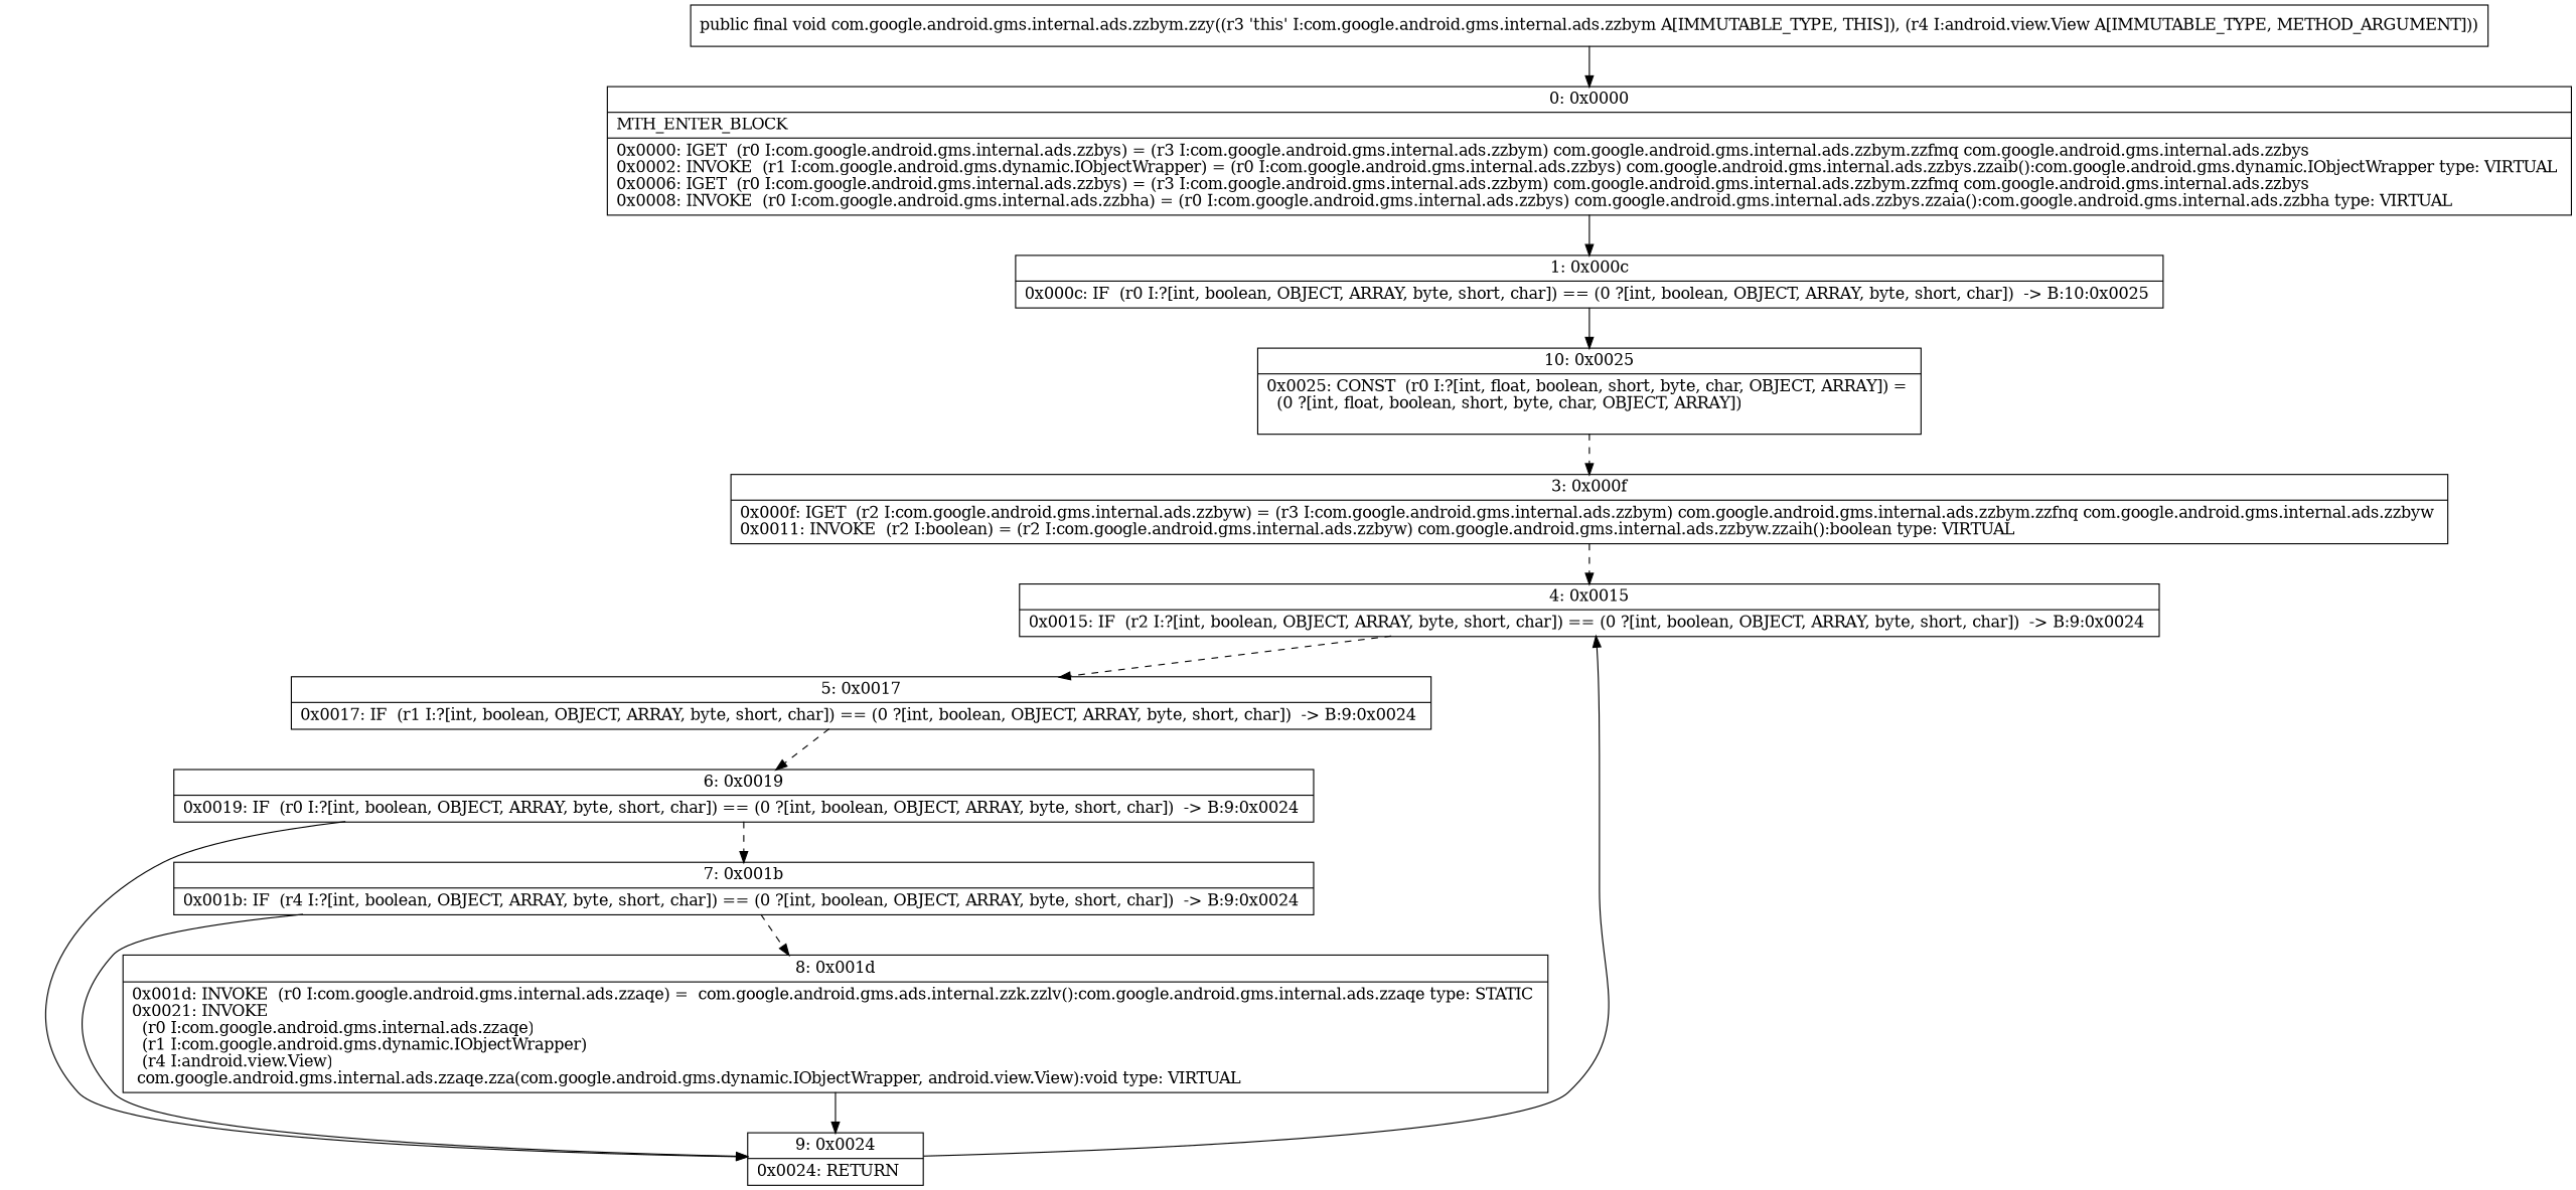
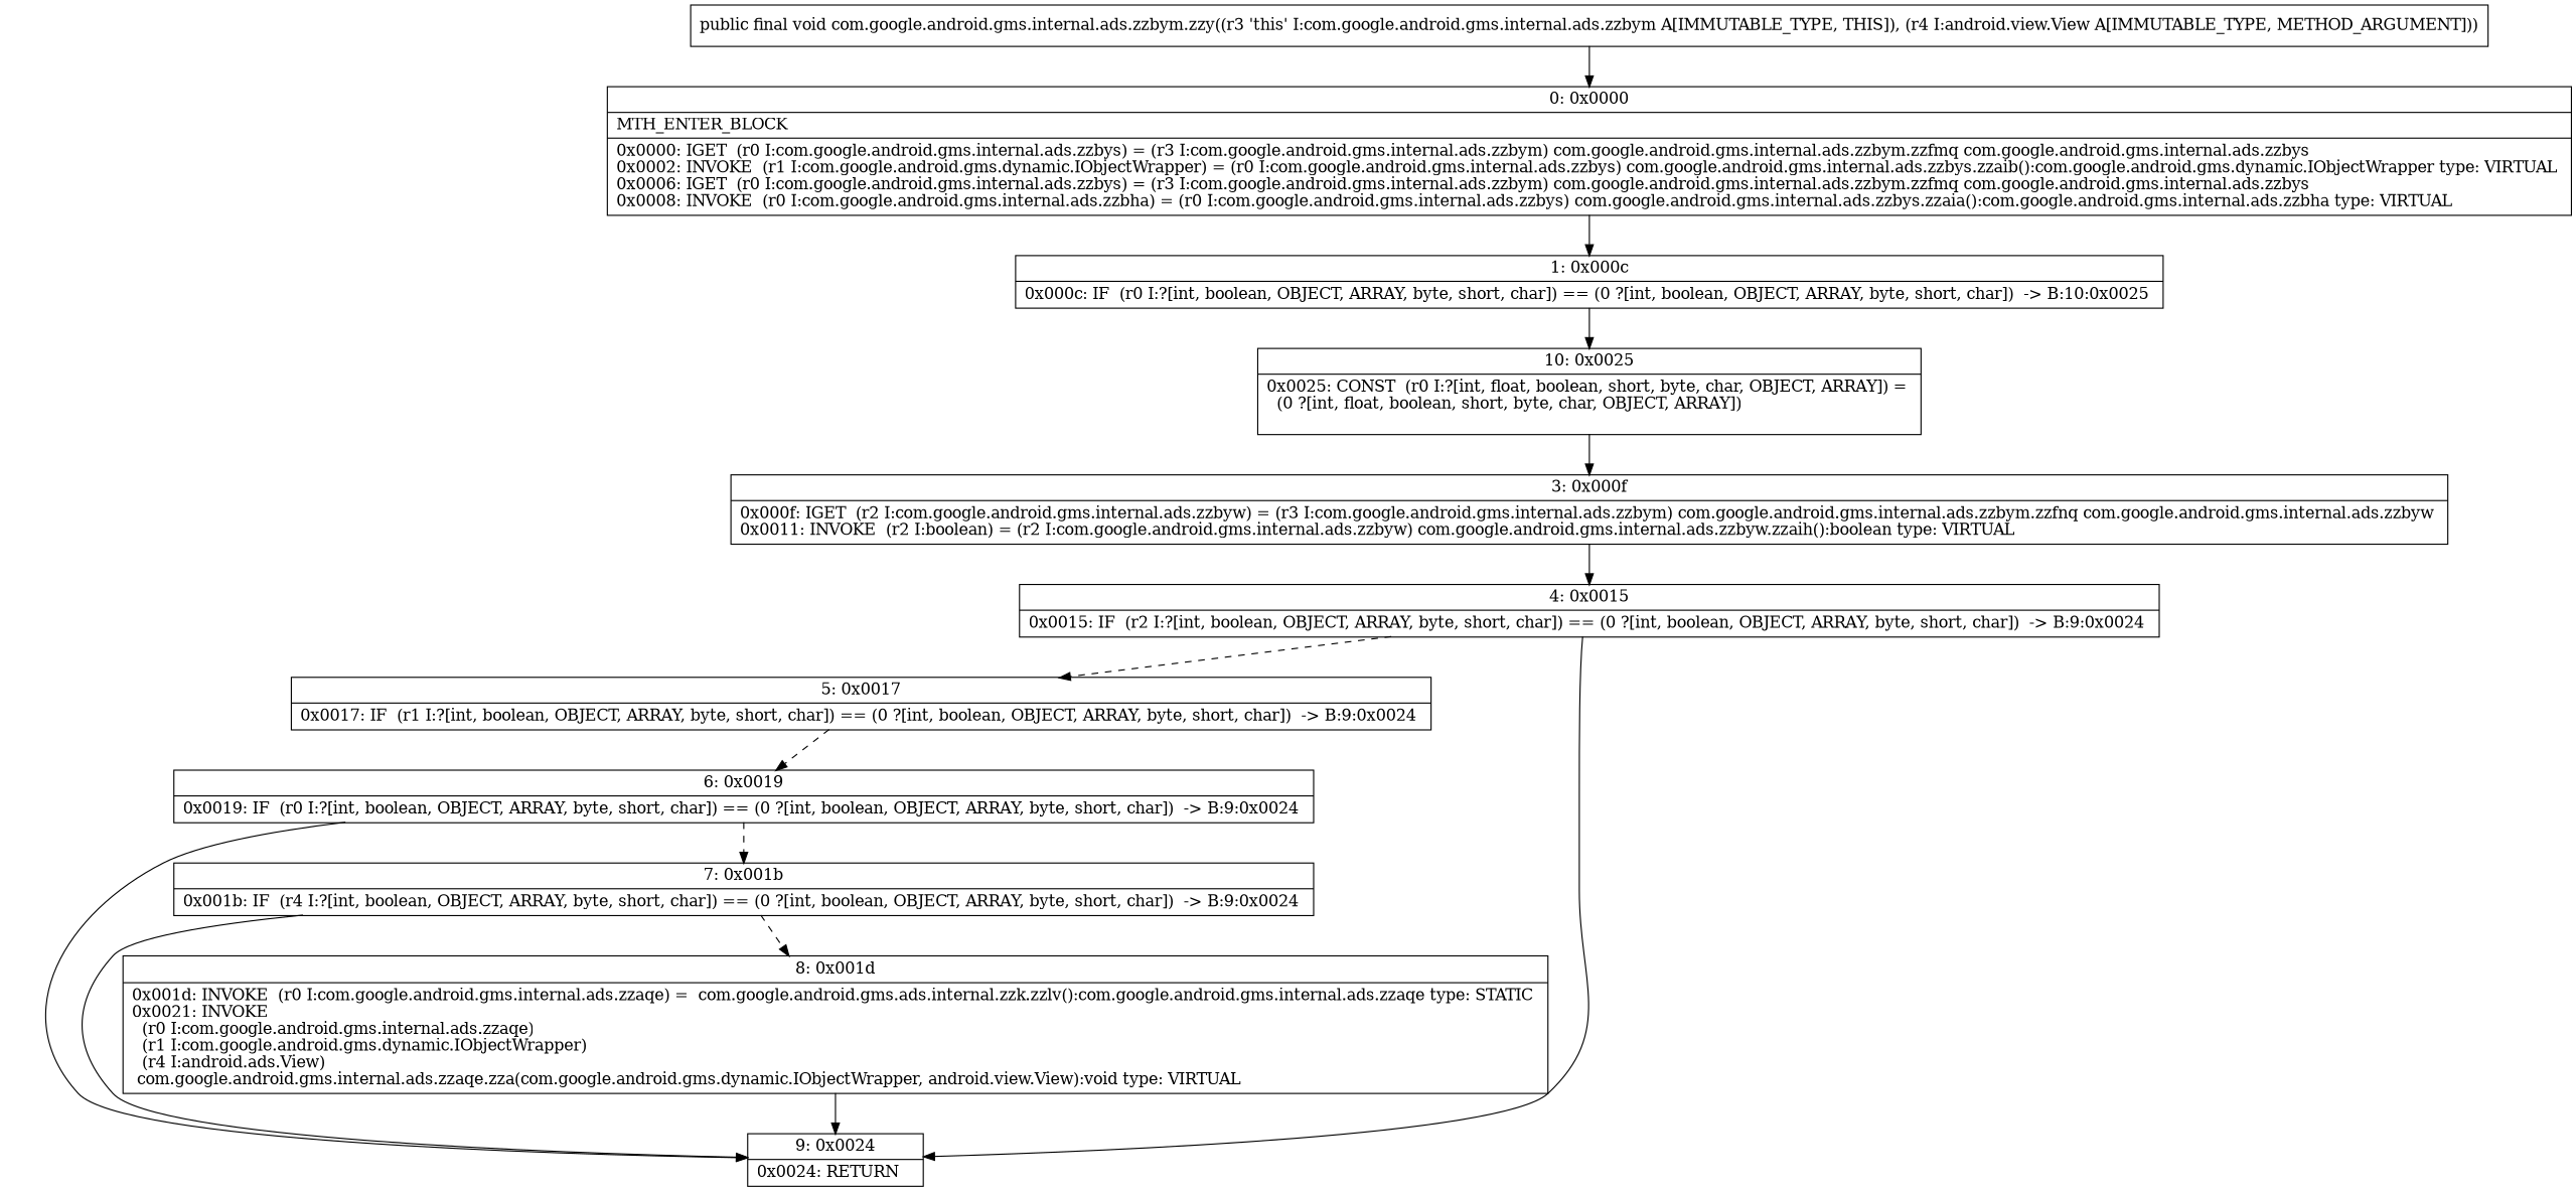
  digraph {
    node [shape=record]
    n1 [label="{0\:\ 0x0000|MTH_ENTER_BLOCK\l|0x0000: IGET  (r0 I:com.google.android.gms.internal.ads.zzbys) = (r3 I:com.google.android.gms.internal.ads.zzbym) com.google.android.gms.internal.ads.zzbym.zzfmq com.google.android.gms.internal.ads.zzbys \l0x0002: INVOKE  (r1 I:com.google.android.gms.dynamic.IObjectWrapper) = (r0 I:com.google.android.gms.internal.ads.zzbys) com.google.android.gms.internal.ads.zzbys.zzaib():com.google.android.gms.dynamic.IObjectWrapper type: VIRTUAL \l0x0006: IGET  (r0 I:com.google.android.gms.internal.ads.zzbys) = (r3 I:com.google.android.gms.internal.ads.zzbym) com.google.android.gms.internal.ads.zzbym.zzfmq com.google.android.gms.internal.ads.zzbys \l0x0008: INVOKE  (r0 I:com.google.android.gms.internal.ads.zzbha) = (r0 I:com.google.android.gms.internal.ads.zzbys) com.google.android.gms.internal.ads.zzbys.zzaia():com.google.android.gms.internal.ads.zzbha type: VIRTUAL \l}"]
    n2 [label="{1\:\ 0x000c|0x000c: IF  (r0 I:?[int, boolean, OBJECT, ARRAY, byte, short, char]) == (0 ?[int, boolean, OBJECT, ARRAY, byte, short, char])  \-\> B:10:0x0025 \l}"]
    n3 [label="{10\:\ 0x0025|0x0025: CONST  (r0 I:?[int, float, boolean, short, byte, char, OBJECT, ARRAY]) = \l  (0 ?[int, float, boolean, short, byte, char, OBJECT, ARRAY])\l \l}"]
    n4 [label="{3\:\ 0x000f|0x000f: IGET  (r2 I:com.google.android.gms.internal.ads.zzbyw) = (r3 I:com.google.android.gms.internal.ads.zzbym) com.google.android.gms.internal.ads.zzbym.zzfnq com.google.android.gms.internal.ads.zzbyw \l0x0011: INVOKE  (r2 I:boolean) = (r2 I:com.google.android.gms.internal.ads.zzbyw) com.google.android.gms.internal.ads.zzbyw.zzaih():boolean type: VIRTUAL \l}"]
    n5 [label="{4\:\ 0x0015|0x0015: IF  (r2 I:?[int, boolean, OBJECT, ARRAY, byte, short, char]) == (0 ?[int, boolean, OBJECT, ARRAY, byte, short, char])  \-\> B:9:0x0024 \l}"]
    n6 [label="{5\:\ 0x0017|0x0017: IF  (r1 I:?[int, boolean, OBJECT, ARRAY, byte, short, char]) == (0 ?[int, boolean, OBJECT, ARRAY, byte, short, char])  \-\> B:9:0x0024 \l}"]
    n7 [label="{9\:\ 0x0024|0x0024: RETURN   \l}"]
    n8 [label="{6\:\ 0x0019|0x0019: IF  (r0 I:?[int, boolean, OBJECT, ARRAY, byte, short, char]) == (0 ?[int, boolean, OBJECT, ARRAY, byte, short, char])  \-\> B:9:0x0024 \l}"]
    n9 [label="{7\:\ 0x001b|0x001b: IF  (r4 I:?[int, boolean, OBJECT, ARRAY, byte, short, char]) == (0 ?[int, boolean, OBJECT, ARRAY, byte, short, char])  \-\> B:9:0x0024 \l}"]
-   n10 [label="{8\:\ 0x001d|0x001d: INVOKE  (r0 I:com.google.android.gms.internal.ads.zzaqe) =  com.google.android.gms.ads.internal.zzk.zzlv():com.google.android.gms.internal.ads.zzaqe type: STATIC \l0x0021: INVOKE  \l  (r0 I:com.google.android.gms.internal.ads.zzaqe)\l  (r1 I:com.google.android.gms.dynamic.IObjectWrapper)\l  (r4 I:android.view.View)\l com.google.android.gms.internal.ads.zzaqe.zza(com.google.android.gms.dynamic.IObjectWrapper, android.view.View):void type: VIRTUAL \l}"]
+   n10 [label="{8\:\ 0x001d|0x001d: INVOKE  (r0 I:com.google.android.gms.internal.ads.zzaqe) =  com.google.android.gms.ads.internal.zzk.zzlv():com.google.android.gms.internal.ads.zzaqe type: STATIC \l0x0021: INVOKE  \l  (r0 I:com.google.android.gms.internal.ads.zzaqe)\l  (r1 I:com.google.android.gms.dynamic.IObjectWrapper)\l  (r4 I:android.ads.View)\l com.google.android.gms.internal.ads.zzaqe.zza(com.google.android.gms.dynamic.IObjectWrapper, android.view.View):void type: VIRTUAL \l}"]
    n11 [label="{public final void com.google.android.gms.internal.ads.zzbym.zzy((r3 'this' I:com.google.android.gms.internal.ads.zzbym A[IMMUTABLE_TYPE, THIS]), (r4 I:android.view.View A[IMMUTABLE_TYPE, METHOD_ARGUMENT])) }"]
    n1 -> n2
    n2 -> n3
-   n3 -> n4 [style=dashed]
-   n4 -> n5 [style=dashed]
+   n3 -> n4
+   n4 -> n5
    n5 -> n6 [style=dashed]
-   n7 -> n5
+   n5 -> n7
    n6 -> n8 [style=dashed]
    n8 -> n7
    n8 -> n9 [style=dashed]
    n9 -> n7
    n9 -> n10 [style=dashed]
    n10 -> n7
    n11 -> n1
  }
